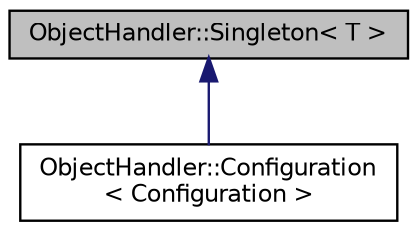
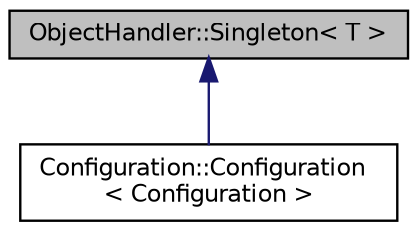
  digraph {
    node [color=black fontname=Helvetica fontsize=10 shape=record style=filled]
    n1 [fillcolor=grey75 fontcolor=black height=0.2 label="ObjectHandler::Singleton\< T \>" width=0.4]
-   n2 [fillcolor=white height=0.2 label="ObjectHandler::Configuration\l\< Configuration \>" width=0.4]
+   n2 [fillcolor=white height=0.2 label="Configuration::Configuration\l\< Configuration \>" width=0.4]
    n1 -> n2 [color=midnightblue dir=back fontname=Helvetica fontsize=10 labelfontname=Helvetica labelfontsize=10 style=solid]
  }
